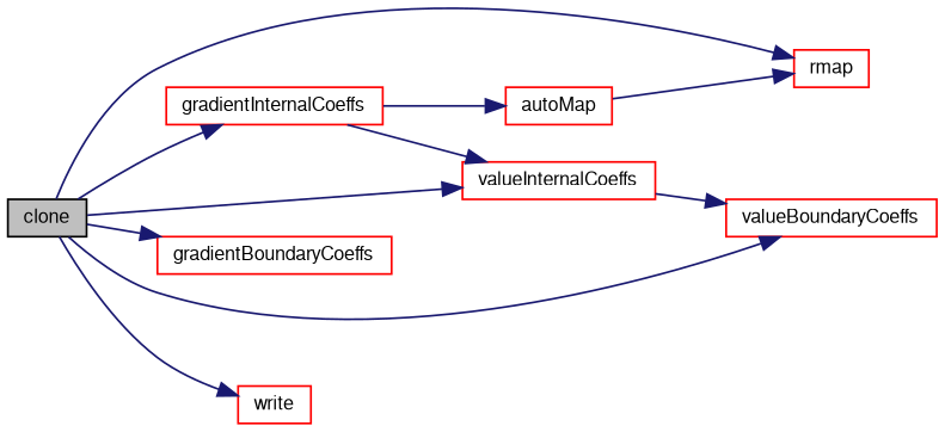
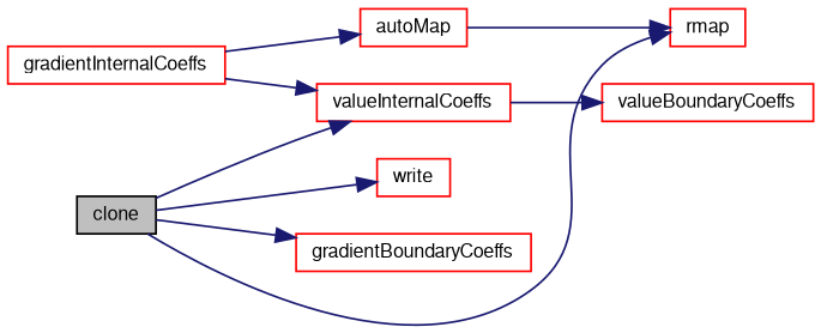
  digraph {
    rankdir=LR
    node [color=red fontname=FreeSans fontsize=10 shape=record]
    edge [color=midnightblue fontname=FreeSans fontsize=10 labelfontname=FreeSans labelfontsize=10 style=solid]
    n1 [color=black fillcolor=grey75 fontcolor=black height=0.2 label=clone style=filled width=0.4]
    n2 [height=0.2 label=rmap width=0.4]
    n3 [height=0.2 label=valueInternalCoeffs width=0.4]
    n4 [height=0.2 label=valueBoundaryCoeffs width=0.4]
    n5 [height=0.2 label=gradientBoundaryCoeffs width=0.4]
    n6 [height=0.2 label=gradientInternalCoeffs width=0.4]
    n7 [height=0.2 label=write width=0.4]
    n8 [height=0.2 label=autoMap width=0.4]
    n1 -> n2
    n1 -> n3
-   n1 -> n4
    n1 -> n5
-   n1 -> n6
    n1 -> n7
    n3 -> n4
    n6 -> n3
    n6 -> n8
    n8 -> n2
  }
